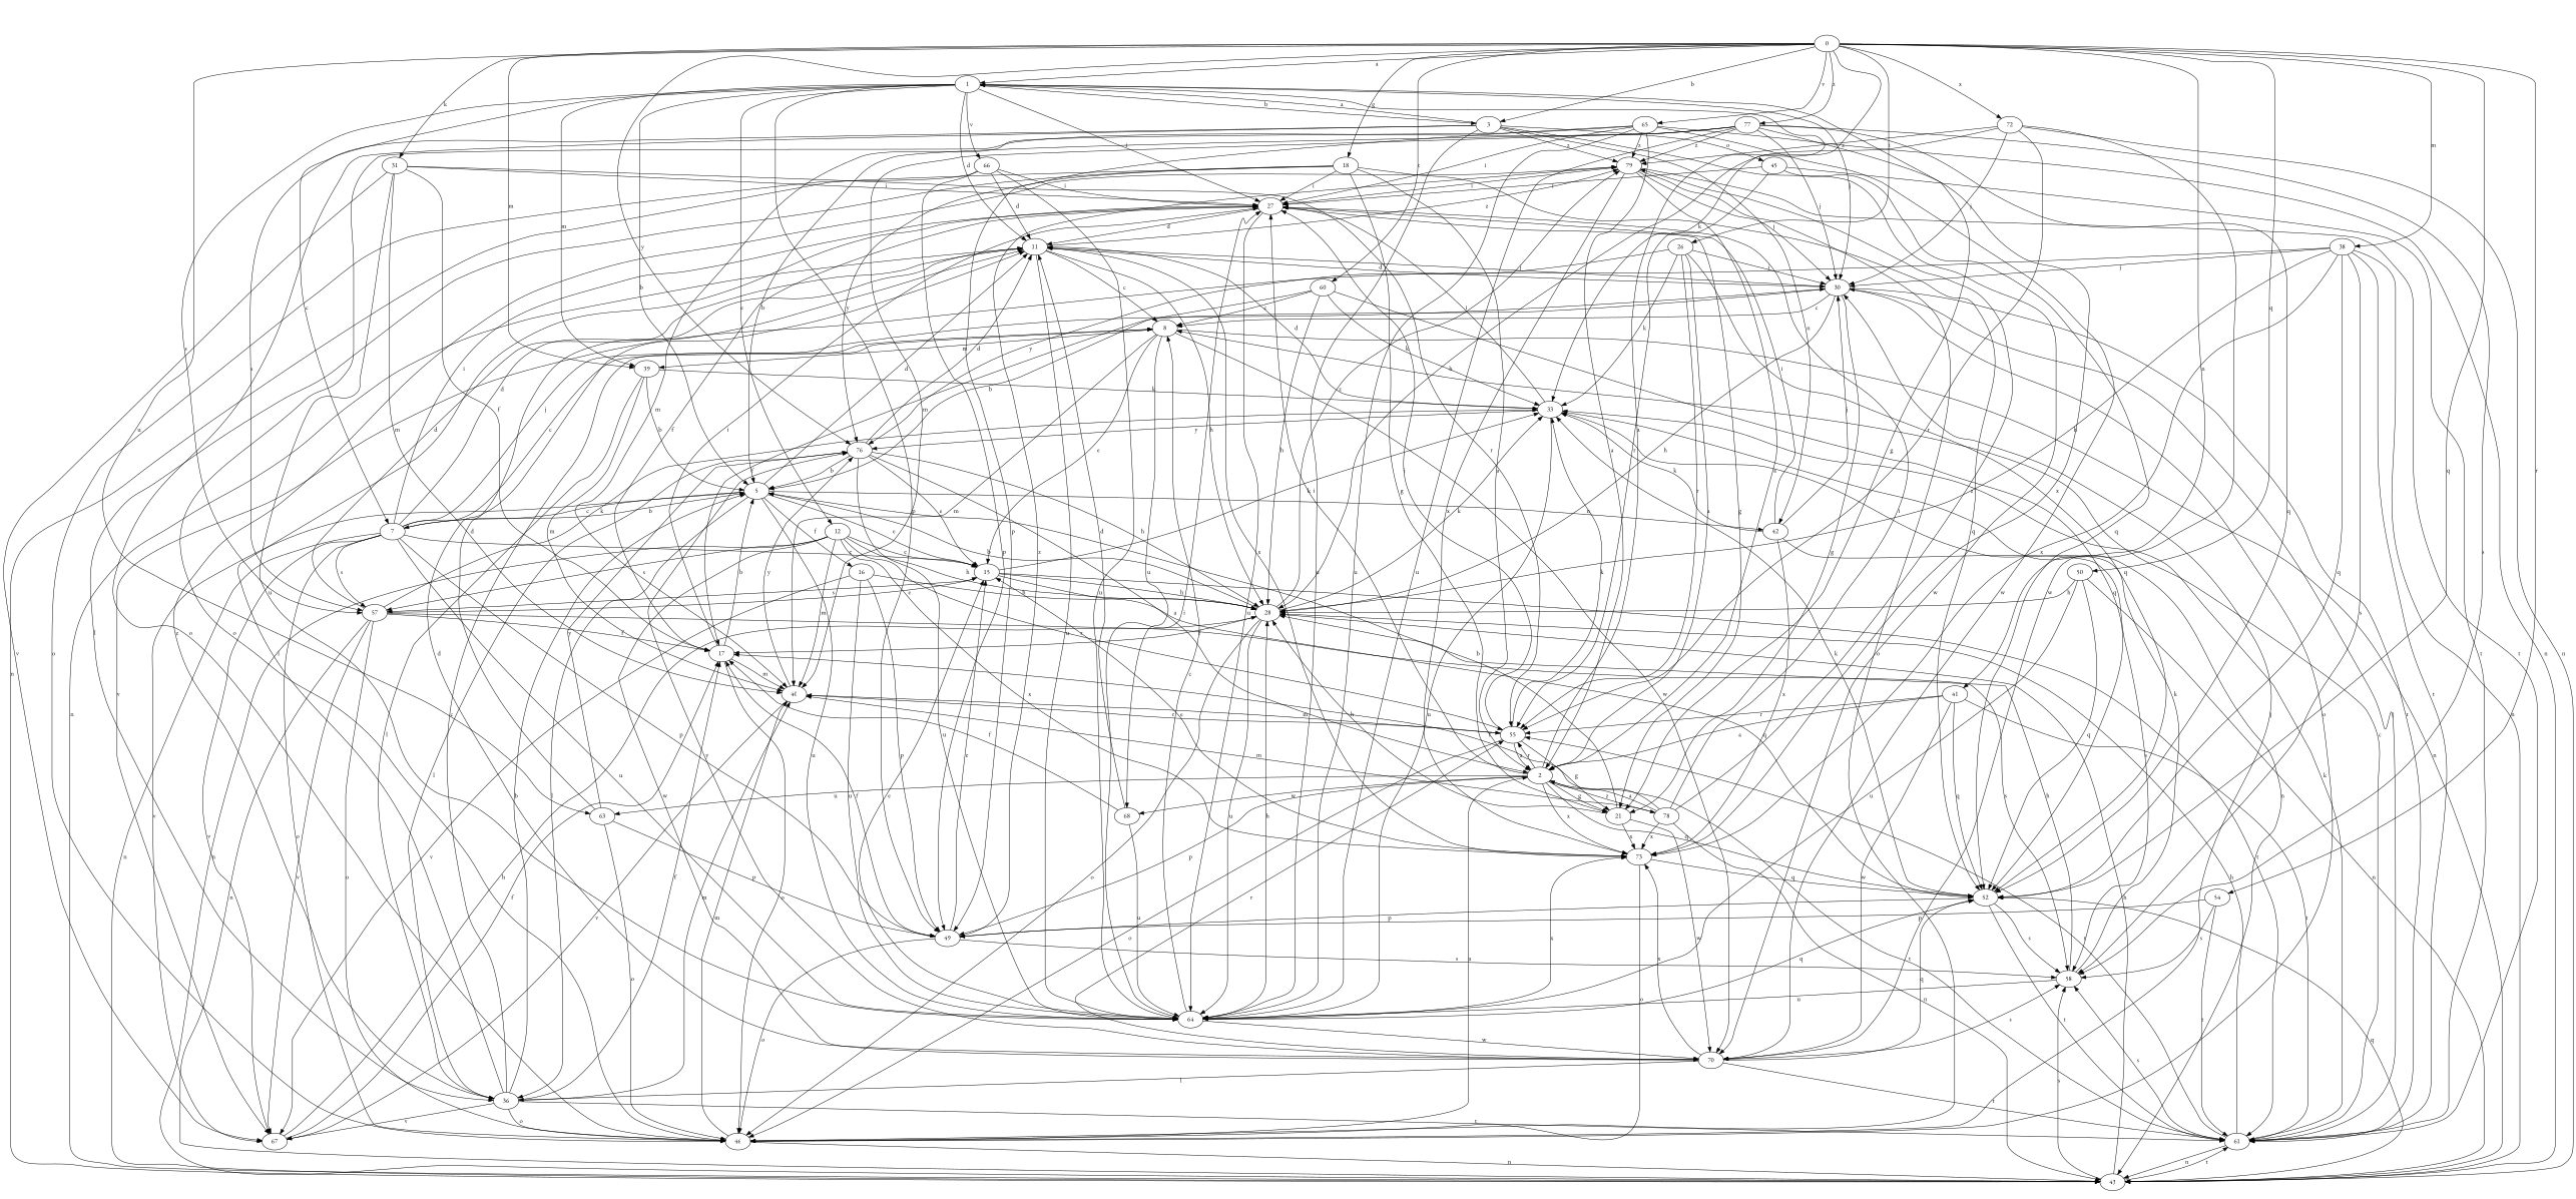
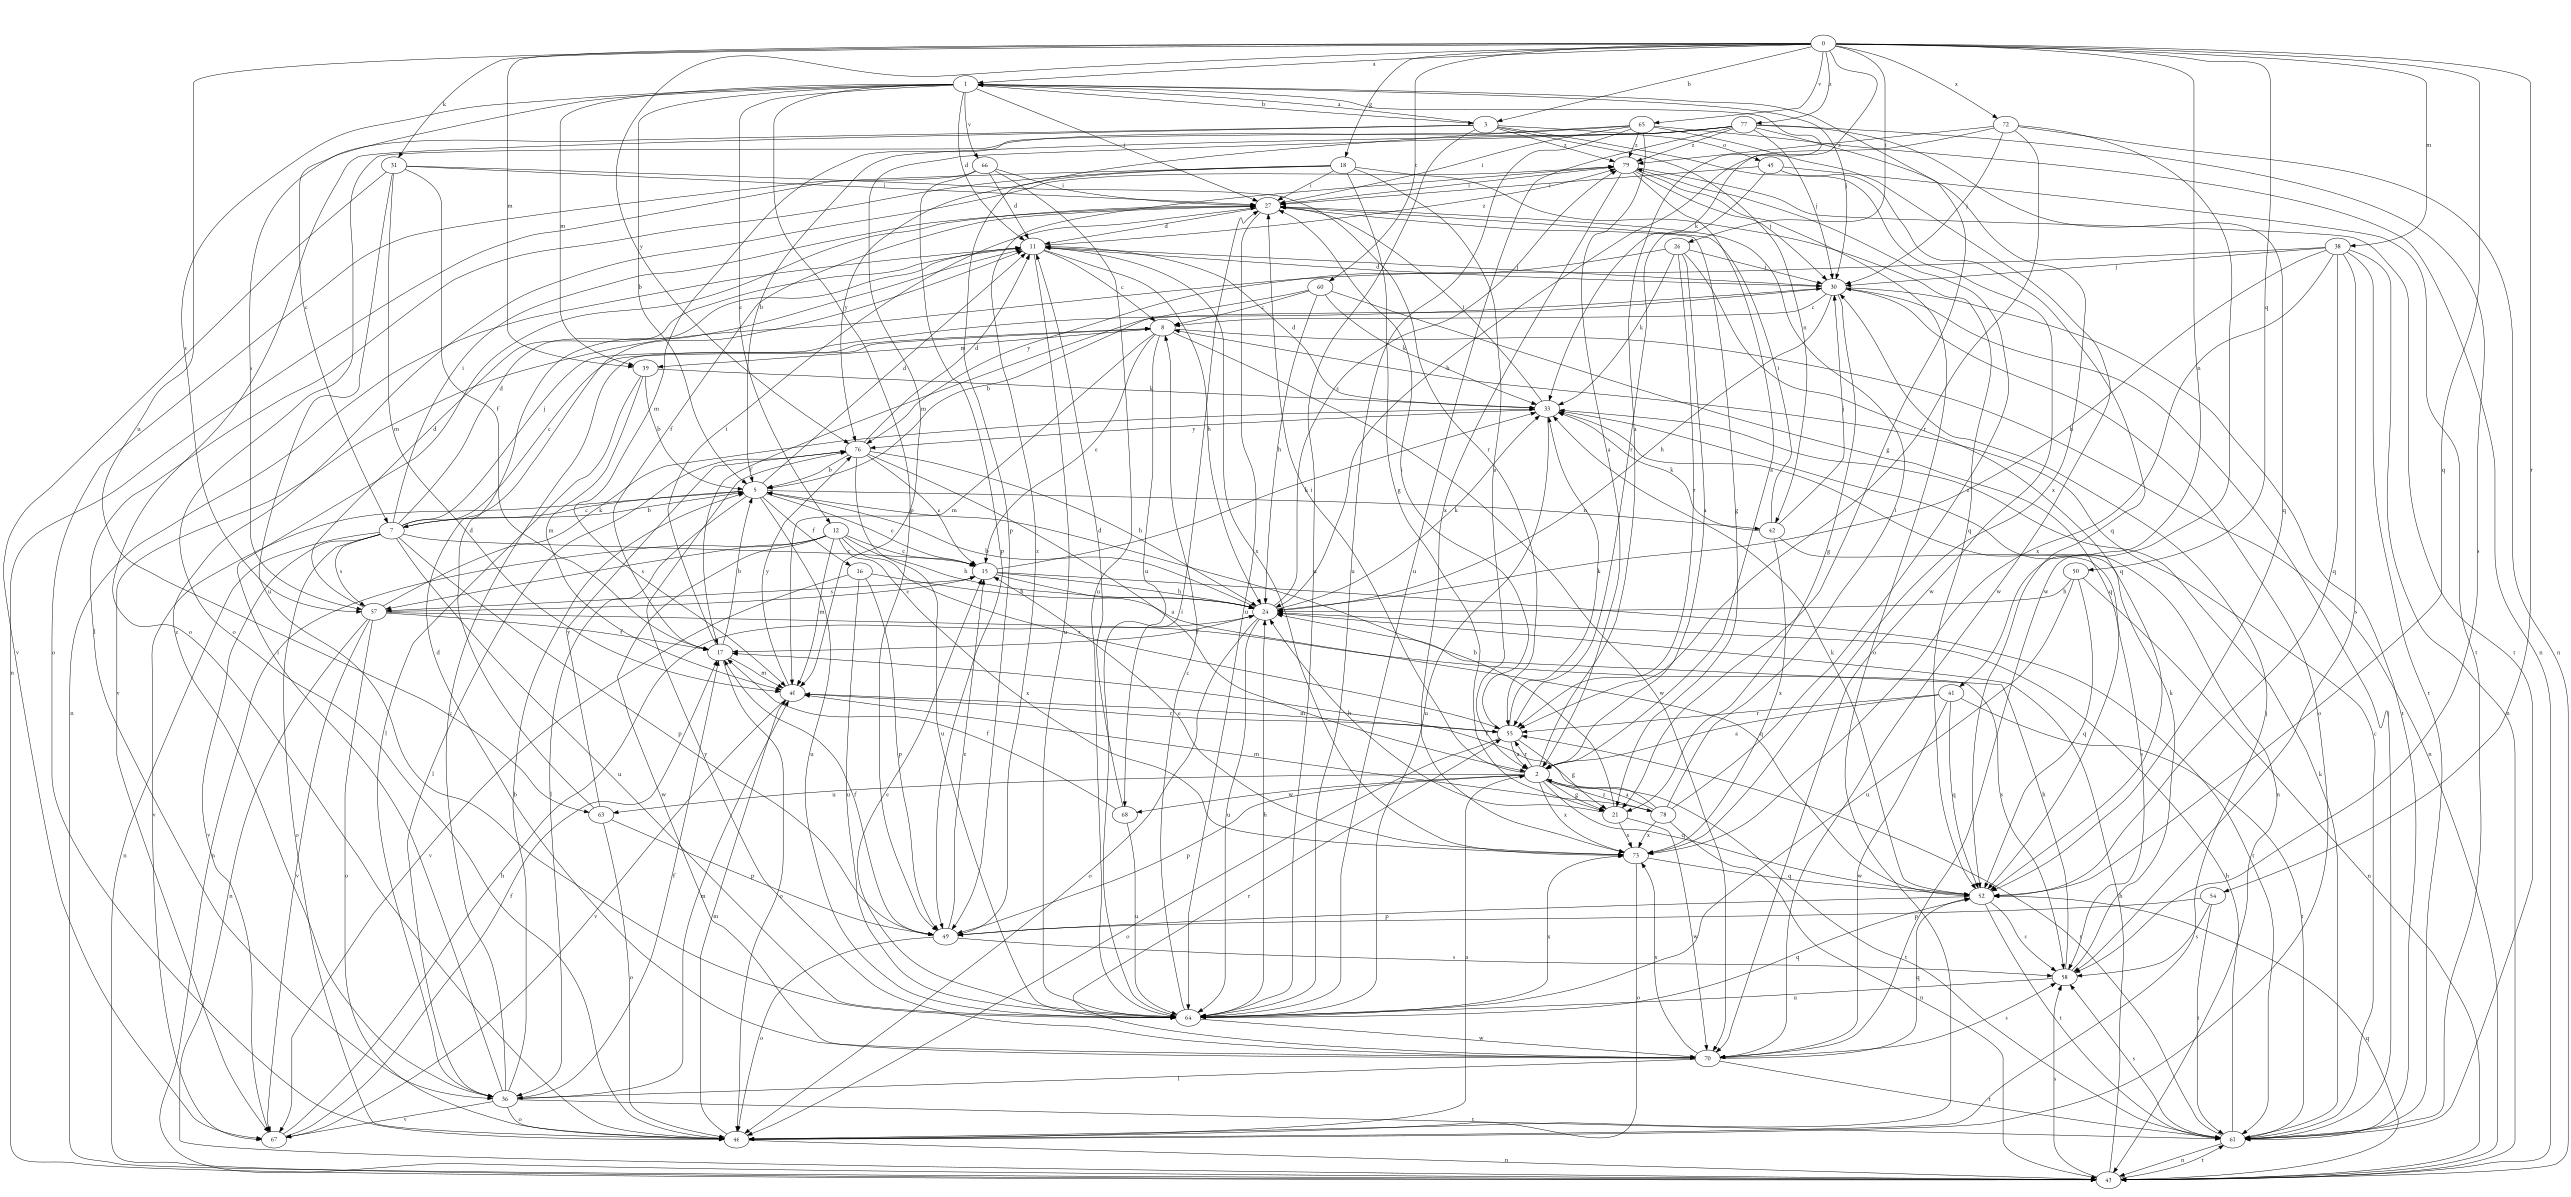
  strict digraph {
    fontname="EB Garamond"
    node [fontname="EB Garamond"]
    edge [fontname="EB Garamond"]
    0
    1
    3
    18
    26
    31
    33
    38
    39
    41
    50
    52
    54
    60
    63
    65
    72
    76
    77
    5
    7
    11
    12
    21
    27
    30
    49
    57
    66
    42
    45
    46
    64
    70
    79
    2
    36
    43
    55
    67
    40
    17
    61
    73
-   24 [label=28]
+   24
    58
    8
    15
    16
    68
    78
    0 -> 1 [label=a]
    0 -> 3 [label=b]
    0 -> 18 [label=g]
    0 -> 26 [label=i]
    0 -> 31 [label=k]
    0 -> 33 [label=k]
    0 -> 38 [label=m]
    0 -> 39 [label=m]
    0 -> 41 [label=n]
    0 -> 50 [label=q]
    0 -> 52 [label=q]
    0 -> 54 [label=r]
    0 -> 60 [label=t]
    0 -> 63 [label=u]
    0 -> 65 [label=v]
    0 -> 72 [label=x]
    0 -> 76 [label=y]
    0 -> 77 [label=z]
    1 -> 3 [label=b]
    1 -> 39 [label=m]
    1 -> 5 [label=b]
    1 -> 7 [label=c]
    1 -> 11 [label=d]
    1 -> 12 [label=e]
    1 -> 21 [label=g]
    1 -> 27 [label=i]
    1 -> 30 [label=j]
    1 -> 49 [label=p]
    1 -> 57 [label=s]
    1 -> 66 [label=v]
    3 -> 1 [label=a]
    3 -> 57 [label=s]
    3 -> 42 [label=n]
    3 -> 45 [label=o]
    3 -> 46 [label=o]
    3 -> 64 [label=u]
    3 -> 70 [label=w]
    3 -> 79 [label=z]
    18 -> 52 [label=q]
    18 -> 76 [label=y]
    18 -> 21 [label=g]
    18 -> 27 [label=i]
    18 -> 2 [label=a]
    18 -> 36 [label=l]
    18 -> 43 [label=n]
    26 -> 33 [label=k]
    26 -> 52 [label=q]
    26 -> 76 [label=y]
    26 -> 30 [label=j]
    26 -> 2 [label=a]
    26 -> 55 [label=r]
    31 -> 27 [label=i]
    31 -> 64 [label=u]
    31 -> 55 [label=r]
    31 -> 67 [label=v]
    31 -> 40 [label=m]
    31 -> 17 [label=f]
    33 -> 76 [label=y]
    33 -> 11 [label=d]
    33 -> 27 [label=i]
    33 -> 64 [label=u]
    33 -> 43 [label=n]
    38 -> 52 [label=q]
    38 -> 30 [label=j]
    38 -> 43 [label=n]
    38 -> 67 [label=v]
    38 -> 61 [label=t]
    38 -> 73 [label=x]
    38 -> 24 [label=h]
    38 -> 58 [label=s]
    39 -> 33 [label=k]
    39 -> 5 [label=b]
    39 -> 36 [label=l]
    39 -> 40 [label=m]
    41 -> 52 [label=q]
    41 -> 70 [label=w]
    41 -> 2 [label=a]
    41 -> 55 [label=r]
    41 -> 61 [label=t]
    50 -> 52 [label=q]
    50 -> 64 [label=u]
    50 -> 43 [label=n]
    50 -> 24 [label=h]
    52 -> 33 [label=k]
    52 -> 49 [label=p]
    52 -> 61 [label=t]
    52 -> 58 [label=s]
    54 -> 49 [label=p]
    54 -> 61 [label=t]
    54 -> 58 [label=s]
    60 -> 33 [label=k]
    60 -> 52 [label=q]
    60 -> 5 [label=b]
    60 -> 24 [label=h]
    60 -> 8 [label=c]
    63 -> 76 [label=y]
    63 -> 11 [label=d]
    63 -> 49 [label=p]
    63 -> 46 [label=o]
    65 -> 27 [label=i]
    65 -> 49 [label=p]
    65 -> 64 [label=u]
    65 -> 70 [label=w]
    65 -> 79 [label=z]
    65 -> 2 [label=a]
    65 -> 43 [label=n]
    65 -> 40 [label=m]
    72 -> 30 [label=j]
    72 -> 70 [label=w]
    72 -> 79 [label=z]
    72 -> 43 [label=n]
    72 -> 55 [label=r]
    72 -> 24 [label=h]
    76 -> 5 [label=b]
    76 -> 11 [label=d]
    76 -> 64 [label=u]
    76 -> 2 [label=a]
    76 -> 36 [label=l]
    76 -> 24 [label=h]
    76 -> 15 [label=e]
    77 -> 52 [label=q]
    77 -> 5 [label=b]
    77 -> 30 [label=j]
    77 -> 46 [label=o]
    77 -> 64 [label=u]
    77 -> 79 [label=z]
    77 -> 40 [label=m]
    77 -> 73 [label=x]
    77 -> 58 [label=s]
    5 -> 7 [label=c]
    5 -> 11 [label=d]
    5 -> 42 [label=n]
    5 -> 64 [label=u]
    5 -> 36 [label=l]
    5 -> 67 [label=v]
    5 -> 15 [label=e]
    5 -> 16 [label=f]
    7 -> 5 [label=b]
    7 -> 11 [label=d]
    7 -> 27 [label=i]
    7 -> 30 [label=j]
    7 -> 49 [label=p]
    7 -> 57 [label=s]
    7 -> 46 [label=o]
    7 -> 64 [label=u]
    7 -> 43 [label=n]
    7 -> 67 [label=v]
    7 -> 8 [label=c]
    7 -> 15 [label=e]
    11 -> 30 [label=j]
    11 -> 64 [label=u]
    11 -> 79 [label=z]
    11 -> 43 [label=n]
    11 -> 73 [label=x]
    11 -> 24 [label=h]
    11 -> 8 [label=c]
    12 -> 57 [label=s]
    12 -> 70 [label=w]
    12 -> 43 [label=n]
    12 -> 55 [label=r]
    12 -> 40 [label=m]
    12 -> 73 [label=x]
    12 -> 24 [label=h]
    12 -> 15 [label=e]
    21 -> 5 [label=b]
    21 -> 70 [label=w]
    21 -> 73 [label=x]
    21 -> 24 [label=h]
    27 -> 11 [label=d]
    27 -> 21 [label=g]
    27 -> 64 [label=u]
    27 -> 17 [label=f]
    30 -> 11 [label=d]
    30 -> 21 [label=g]
    30 -> 46 [label=o]
    30 -> 17 [label=f]
    30 -> 61 [label=t]
    30 -> 24 [label=h]
    30 -> 8 [label=c]
    49 -> 46 [label=o]
    49 -> 79 [label=z]
    49 -> 17 [label=f]
    49 -> 58 [label=s]
    49 -> 15 [label=e]
    57 -> 33 [label=k]
    57 -> 11 [label=d]
    57 -> 46 [label=o]
    57 -> 43 [label=n]
    57 -> 67 [label=v]
    57 -> 17 [label=f]
    57 -> 58 [label=s]
    57 -> 15 [label=e]
    66 -> 11 [label=d]
    66 -> 27 [label=i]
    66 -> 49 [label=p]
    66 -> 46 [label=o]
    66 -> 64 [label=u]
    42 -> 33 [label=k]
    42 -> 27 [label=i]
    42 -> 30 [label=j]
    42 -> 73 [label=x]
    42 -> 58 [label=s]
    45 -> 52 [label=q]
    45 -> 27 [label=i]
    45 -> 55 [label=r]
    45 -> 61 [label=t]
    46 -> 30 [label=j]
    46 -> 2 [label=a]
    46 -> 43 [label=n]
    46 -> 40 [label=m]
    64 -> 52 [label=q]
    64 -> 27 [label=i]
    64 -> 70 [label=w]
    64 -> 73 [label=x]
    64 -> 24 [label=h]
    64 -> 8 [label=c]
    64 -> 15 [label=e]
    70 -> 52 [label=q]
    70 -> 76 [label=y]
    70 -> 11 [label=d]
    70 -> 36 [label=l]
    70 -> 55 [label=r]
    70 -> 61 [label=t]
    70 -> 73 [label=x]
    70 -> 58 [label=s]
    79 -> 27 [label=i]
    79 -> 30 [label=j]
    79 -> 46 [label=o]
    79 -> 2 [label=a]
    79 -> 61 [label=t]
    79 -> 73 [label=x]
    2 -> 1 [label=a]
    2 -> 52 [label=q]
    2 -> 63 [label=u]
    2 -> 21 [label=g]
    2 -> 27 [label=i]
    2 -> 49 [label=p]
    2 -> 55 [label=r]
    2 -> 61 [label=t]
    2 -> 73 [label=x]
    2 -> 68 [label=w]
    2 -> 78 [label=z]
    36 -> 5 [label=b]
    36 -> 27 [label=i]
    36 -> 46 [label=o]
    36 -> 79 [label=z]
    36 -> 67 [label=v]
    36 -> 40 [label=m]
    36 -> 17 [label=f]
    36 -> 61 [label=t]
    36 -> 8 [label=c]
    43 -> 52 [label=q]
    43 -> 61 [label=t]
    43 -> 24 [label=h]
    43 -> 58 [label=s]
    55 -> 33 [label=k]
    55 -> 21 [label=g]
    55 -> 27 [label=i]
    55 -> 46 [label=o]
    55 -> 2 [label=a]
    55 -> 40 [label=m]
    67 -> 17 [label=f]
    67 -> 24 [label=h]
    40 -> 76 [label=y]
    40 -> 55 [label=r]
    40 -> 67 [label=v]
    17 -> 5 [label=b]
    17 -> 27 [label=i]
    17 -> 46 [label=o]
    17 -> 40 [label=m]
    61 -> 33 [label=k]
    61 -> 30 [label=j]
    61 -> 43 [label=n]
    61 -> 55 [label=r]
    61 -> 24 [label=h]
    61 -> 58 [label=s]
    61 -> 8 [label=c]
    73 -> 52 [label=q]
    73 -> 46 [label=o]
    73 -> 15 [label=e]
    24 -> 33 [label=k]
    24 -> 5 [label=b]
    24 -> 46 [label=o]
    24 -> 64 [label=u]
    24 -> 79 [label=z]
    24 -> 17 [label=f]
    58 -> 33 [label=k]
    58 -> 64 [label=u]
    58 -> 24 [label=h]
    8 -> 39 [label=m]
    8 -> 70 [label=w]
    8 -> 43 [label=n]
    8 -> 40 [label=m]
    8 -> 15 [label=e]
    8 -> 68 [label=u]
    15 -> 33 [label=k]
    15 -> 52 [label=q]
    15 -> 57 [label=s]
    15 -> 61 [label=t]
    15 -> 24 [label=h]
    16 -> 49 [label=p]
    16 -> 64 [label=u]
    16 -> 67 [label=v]
    16 -> 24 [label=h]
    68 -> 11 [label=d]
    68 -> 64 [label=u]
    68 -> 17 [label=f]
    78 -> 27 [label=i]
    78 -> 79 [label=z]
    78 -> 2 [label=a]
    78 -> 43 [label=n]
    78 -> 40 [label=m]
    78 -> 17 [label=f]
    78 -> 73 [label=x]
  }
